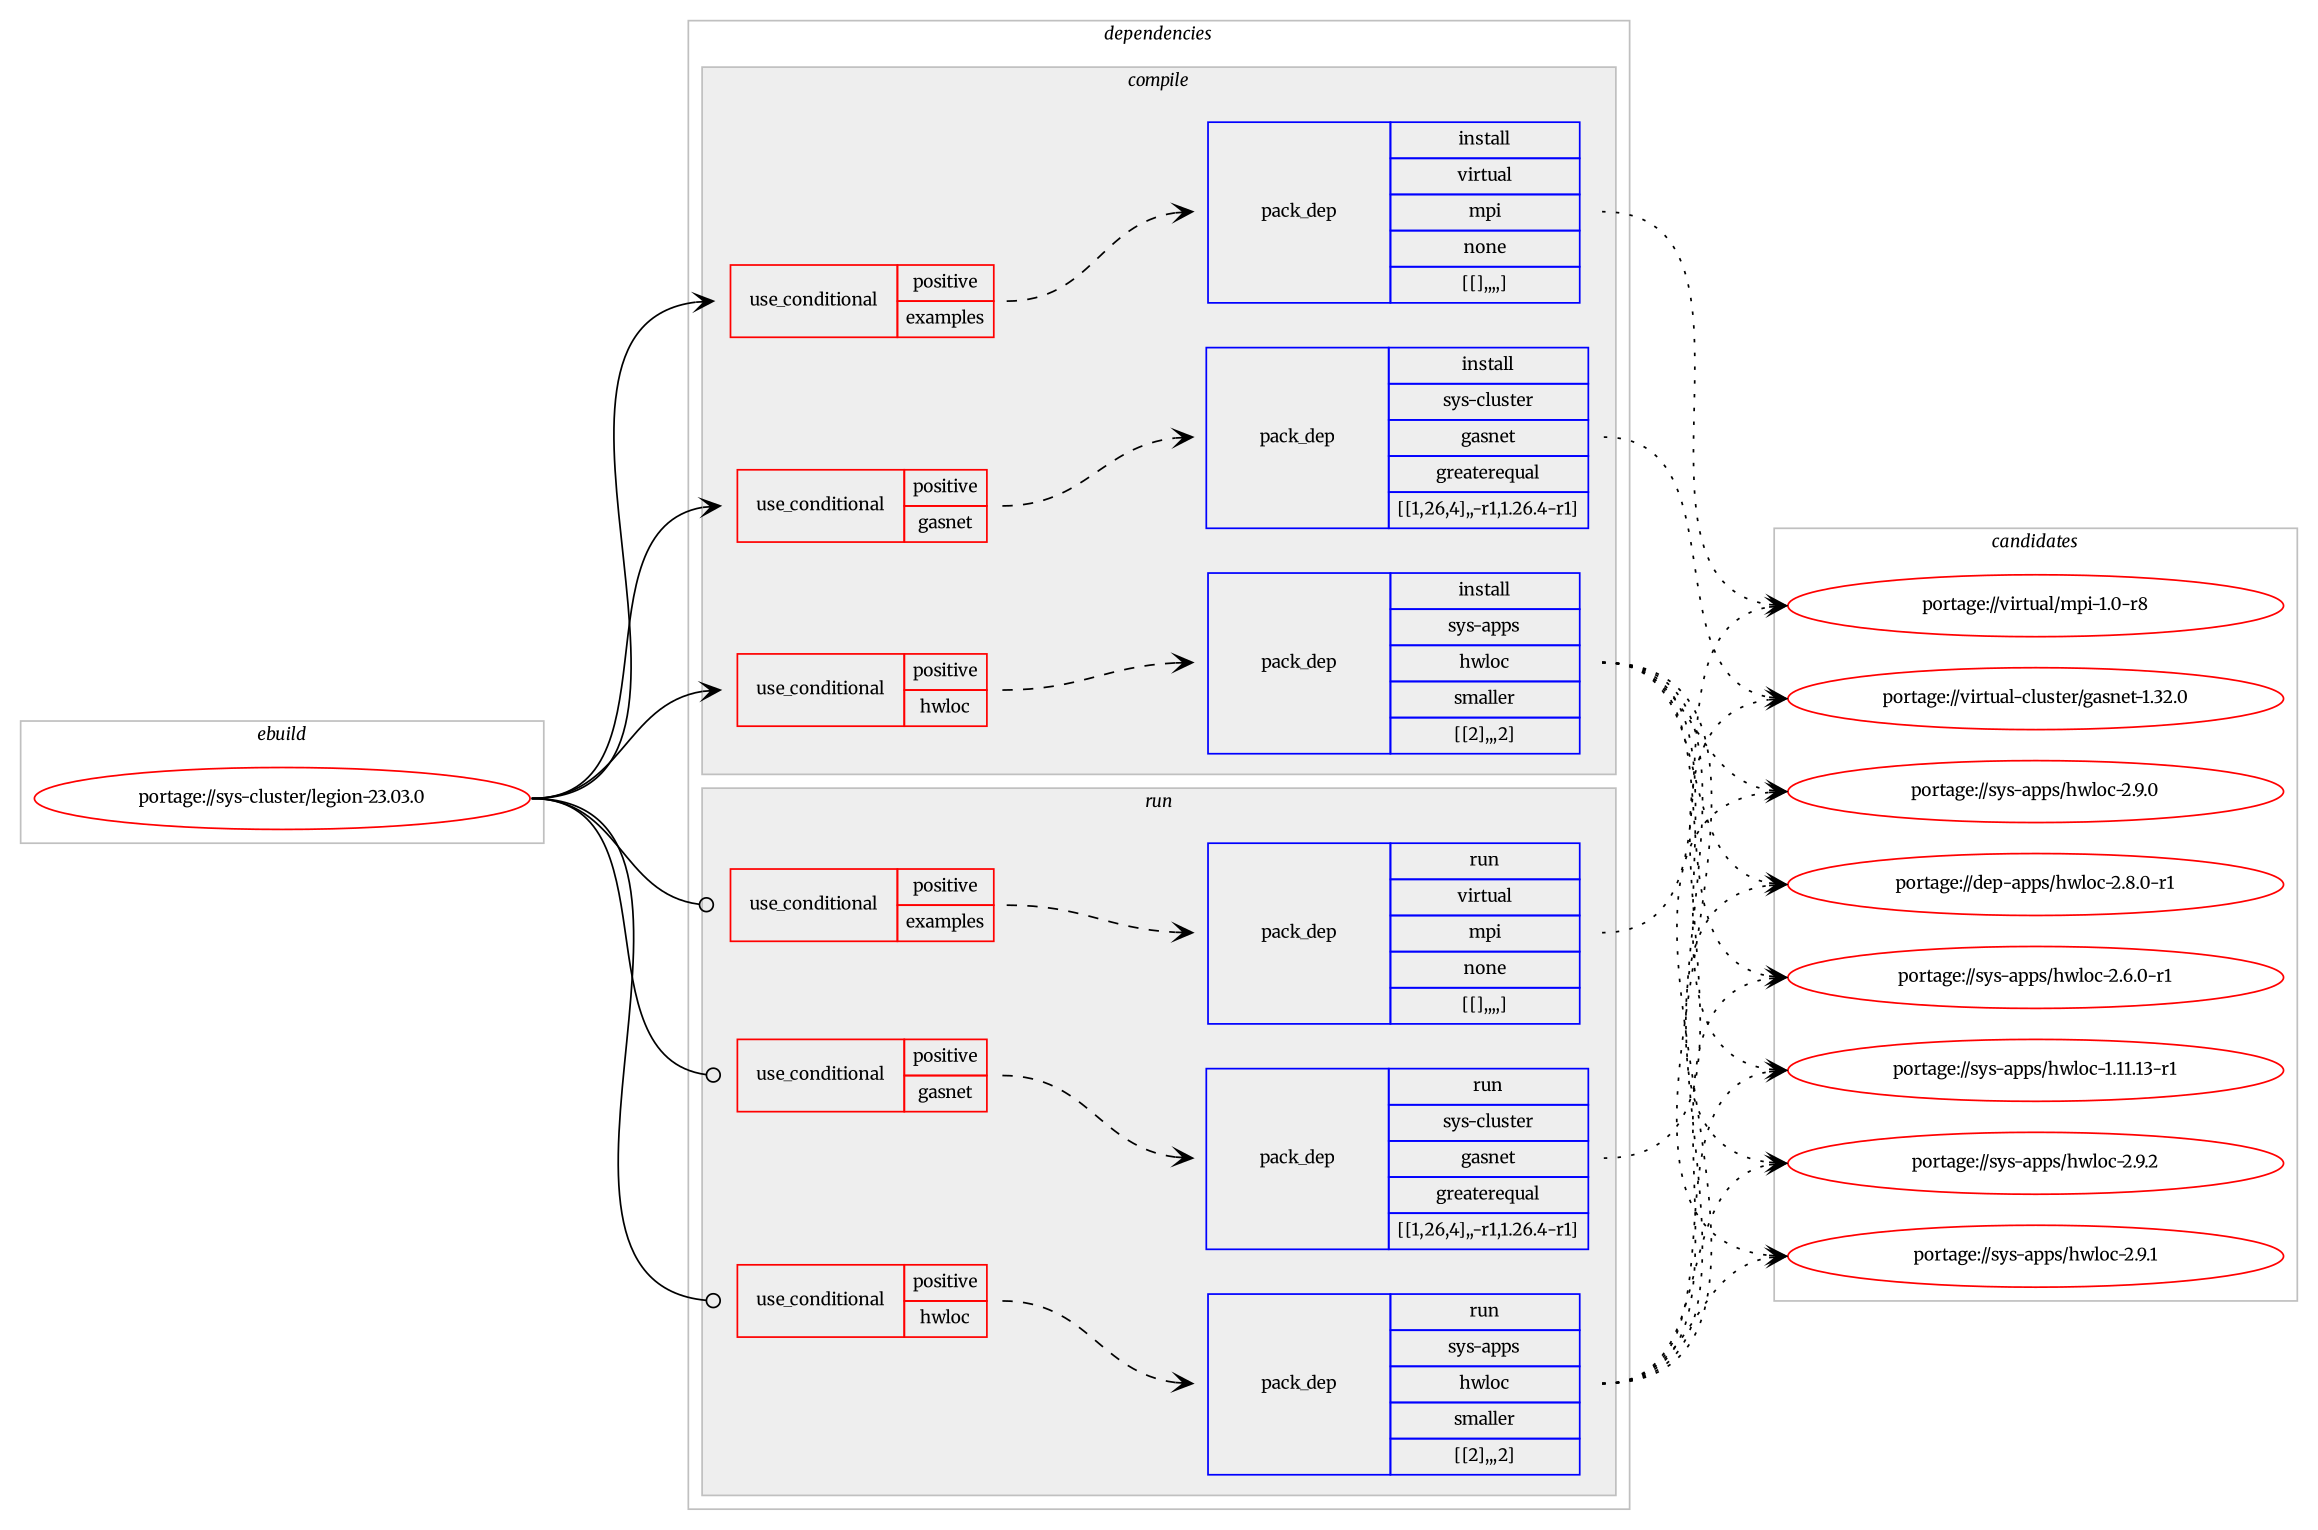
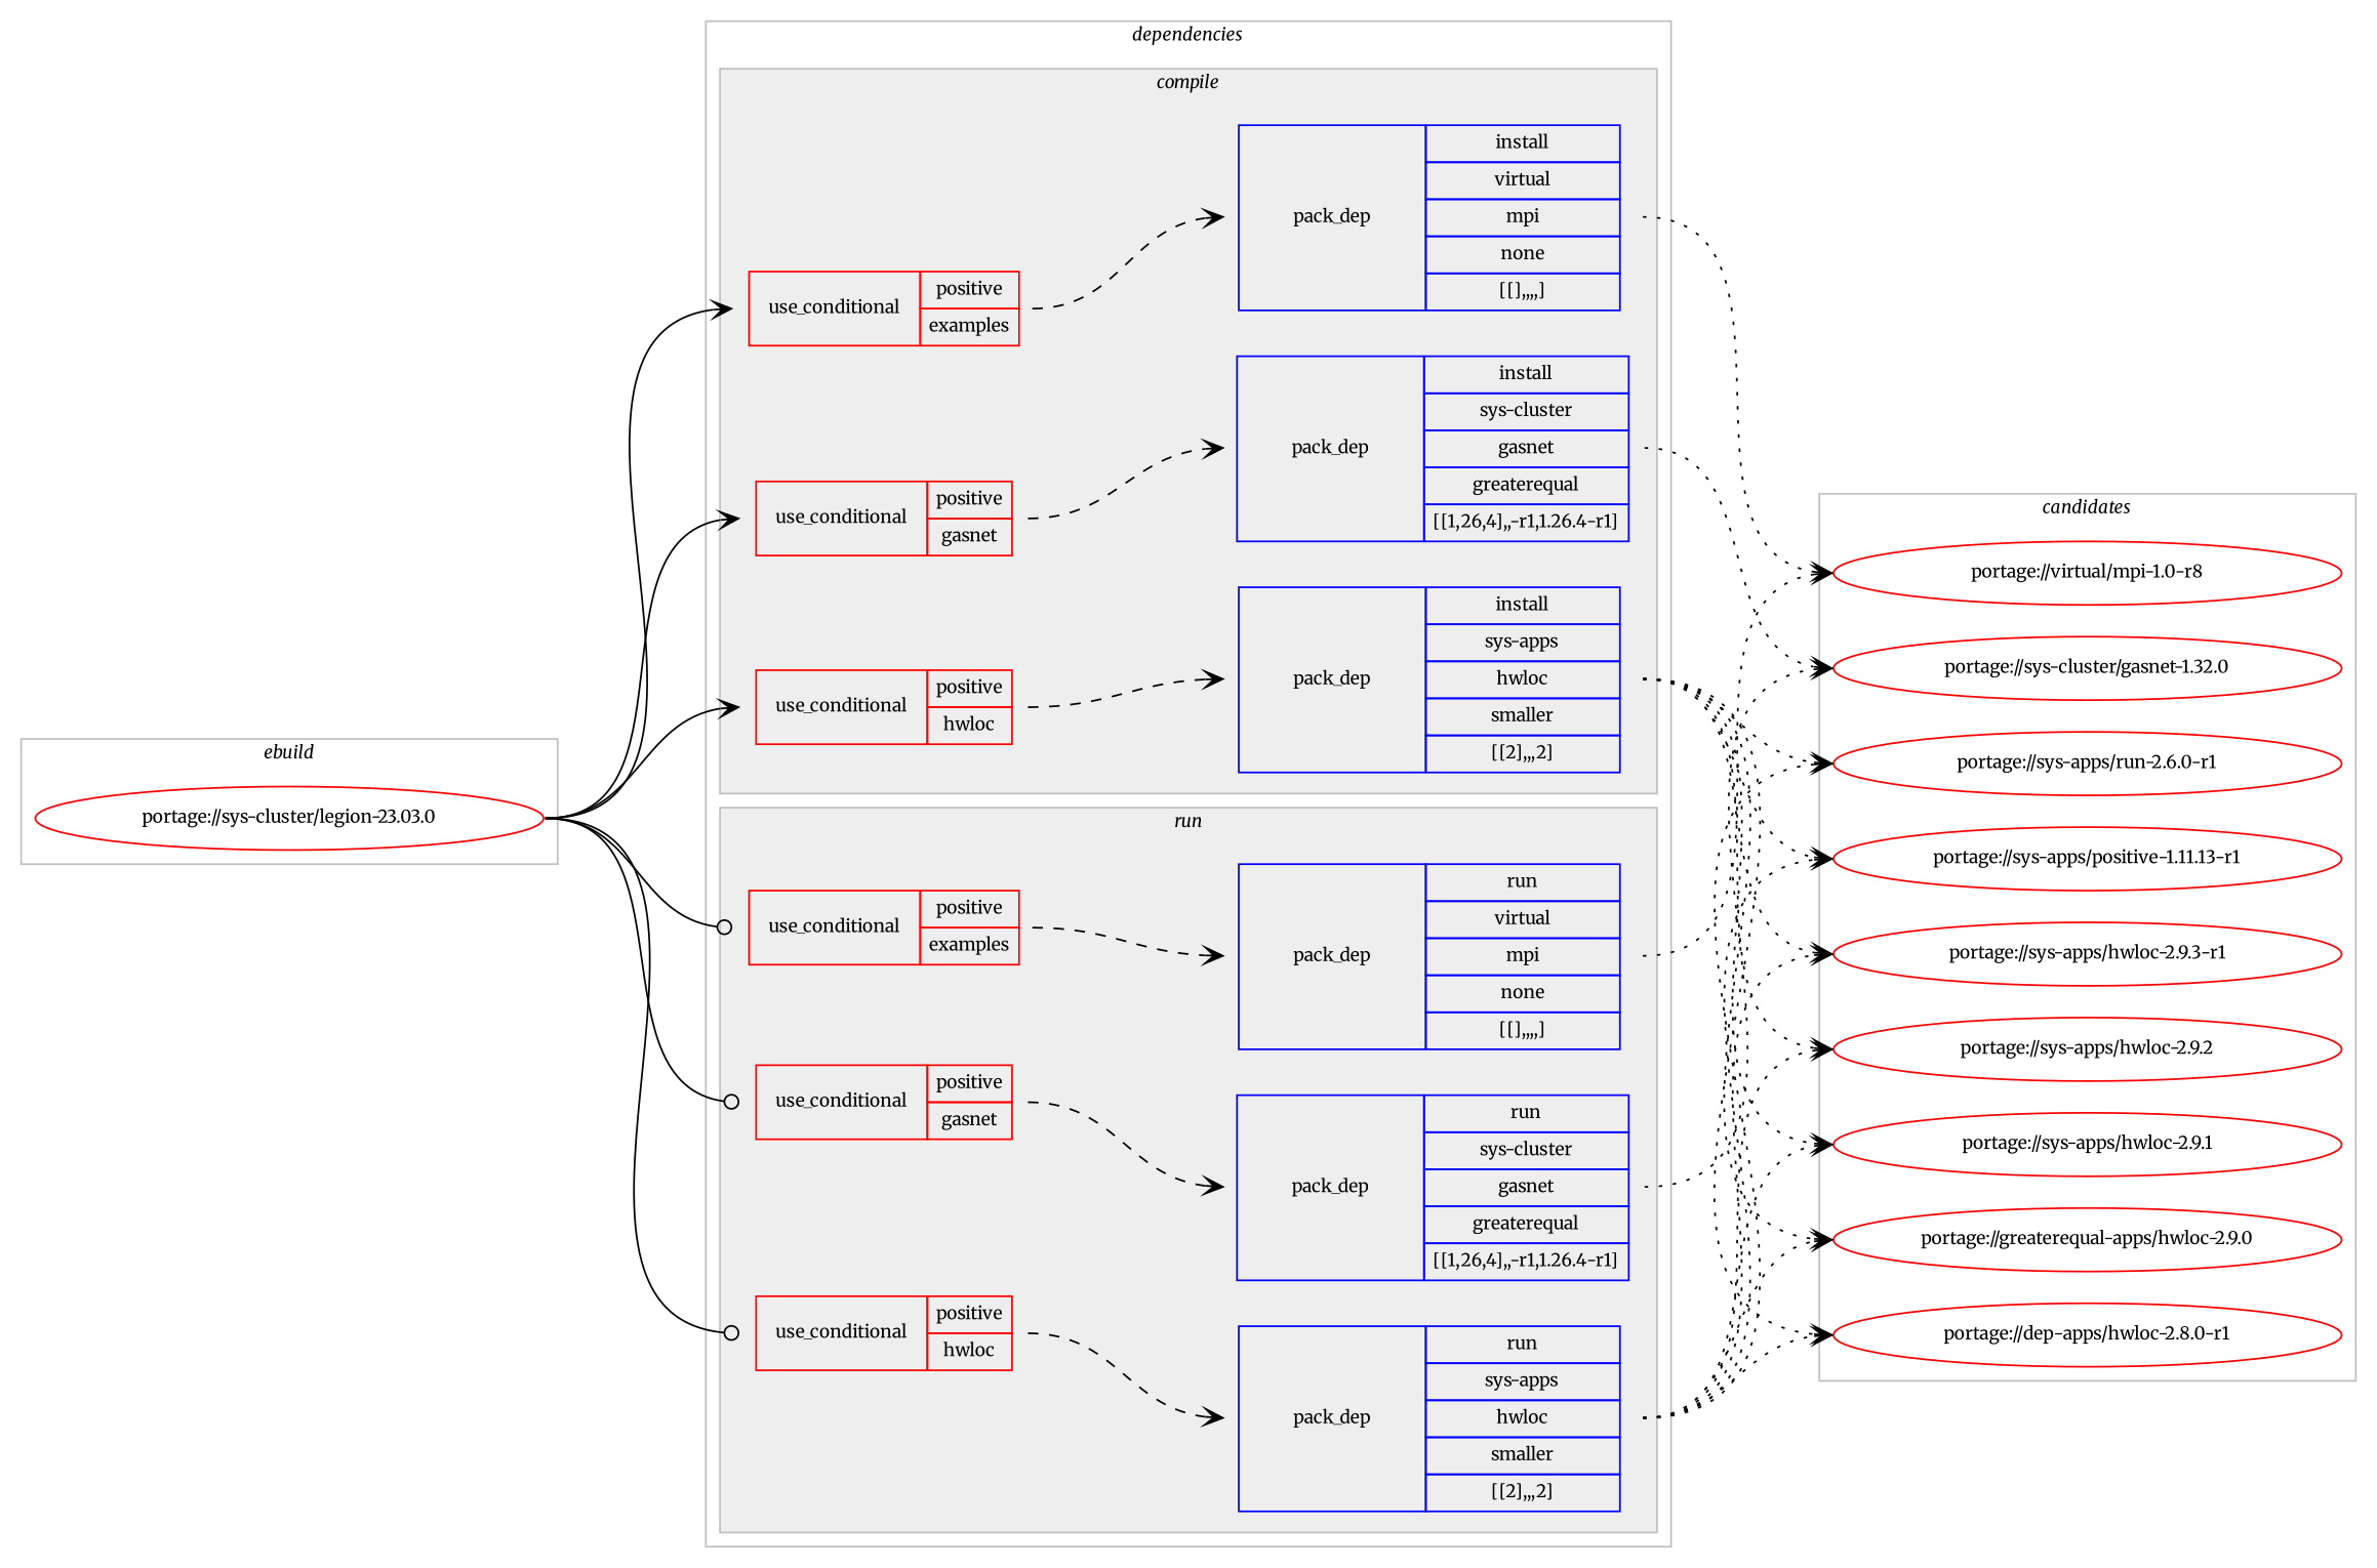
  digraph {
    compound=true
    concentrate=true
    fontname=Merriweather
    fontsize=10
    newrank=true
    rankdir=LR
    ranksep=1.5
    node [color=red fontname=Merriweather fontsize=10 shape=none]
    edge [arrowhead=vee fontname=Merriweather headport=w style=dotted tailport=e weight=100]
    n1 [label="portage://sys-cluster/legion-23.03.0" width=4 shape=""]
    n2 [color=blue label=<<TABLE BORDER="0" CELLBORDER="1" CELLSPACING="0" CELLPADDING="4" WIDTH="220"><TR><TD ROWSPAN="6" CELLPADDING="30">pack_dep</TD></TR><TR><TD WIDTH="110">install</TD></TR><TR><TD>virtual</TD></TR><TR><TD>mpi</TD></TR><TR><TD>none</TD></TR><TR><TD>[[],,,,]</TD></TR></TABLE>>]
    n3 [label=<<TABLE BORDER="0" CELLBORDER="1" CELLSPACING="0" CELLPADDING="4"><TR><TD ROWSPAN="3" CELLPADDING="10">use_conditional</TD></TR><TR><TD>positive</TD></TR><TR><TD>examples</TD></TR></TABLE>>]
    n4 [color=blue label=<<TABLE BORDER="0" CELLBORDER="1" CELLSPACING="0" CELLPADDING="4" WIDTH="220"><TR><TD ROWSPAN="6" CELLPADDING="30">pack_dep</TD></TR><TR><TD WIDTH="110">install</TD></TR><TR><TD>sys-cluster</TD></TR><TR><TD>gasnet</TD></TR><TR><TD>greaterequal</TD></TR><TR><TD>[[1,26,4],,-r1,1.26.4-r1]</TD></TR></TABLE>>]
    n5 [label=<<TABLE BORDER="0" CELLBORDER="1" CELLSPACING="0" CELLPADDING="4"><TR><TD ROWSPAN="3" CELLPADDING="10">use_conditional</TD></TR><TR><TD>positive</TD></TR><TR><TD>gasnet</TD></TR></TABLE>>]
    n6 [color=blue label=<<TABLE BORDER="0" CELLBORDER="1" CELLSPACING="0" CELLPADDING="4" WIDTH="220"><TR><TD ROWSPAN="6" CELLPADDING="30">pack_dep</TD></TR><TR><TD WIDTH="110">install</TD></TR><TR><TD>sys-apps</TD></TR><TR><TD>hwloc</TD></TR><TR><TD>smaller</TD></TR><TR><TD>[[2],,,2]</TD></TR></TABLE>>]
    n7 [label=<<TABLE BORDER="0" CELLBORDER="1" CELLSPACING="0" CELLPADDING="4"><TR><TD ROWSPAN="3" CELLPADDING="10">use_conditional</TD></TR><TR><TD>positive</TD></TR><TR><TD>hwloc</TD></TR></TABLE>>]
    n8 [color=blue label=<<TABLE BORDER="0" CELLBORDER="1" CELLSPACING="0" CELLPADDING="4" WIDTH="220"><TR><TD ROWSPAN="6" CELLPADDING="30">pack_dep</TD></TR><TR><TD WIDTH="110">run</TD></TR><TR><TD>virtual</TD></TR><TR><TD>mpi</TD></TR><TR><TD>none</TD></TR><TR><TD>[[],,,,]</TD></TR></TABLE>>]
    n9 [label=<<TABLE BORDER="0" CELLBORDER="1" CELLSPACING="0" CELLPADDING="4"><TR><TD ROWSPAN="3" CELLPADDING="10">use_conditional</TD></TR><TR><TD>positive</TD></TR><TR><TD>examples</TD></TR></TABLE>>]
    n10 [color=blue label=<<TABLE BORDER="0" CELLBORDER="1" CELLSPACING="0" CELLPADDING="4" WIDTH="220"><TR><TD ROWSPAN="6" CELLPADDING="30">pack_dep</TD></TR><TR><TD WIDTH="110">run</TD></TR><TR><TD>sys-cluster</TD></TR><TR><TD>gasnet</TD></TR><TR><TD>greaterequal</TD></TR><TR><TD>[[1,26,4],,-r1,1.26.4-r1]</TD></TR></TABLE>>]
    n11 [label=<<TABLE BORDER="0" CELLBORDER="1" CELLSPACING="0" CELLPADDING="4"><TR><TD ROWSPAN="3" CELLPADDING="10">use_conditional</TD></TR><TR><TD>positive</TD></TR><TR><TD>gasnet</TD></TR></TABLE>>]
    n12 [color=blue label=<<TABLE BORDER="0" CELLBORDER="1" CELLSPACING="0" CELLPADDING="4" WIDTH="220"><TR><TD ROWSPAN="6" CELLPADDING="30">pack_dep</TD></TR><TR><TD WIDTH="110">run</TD></TR><TR><TD>sys-apps</TD></TR><TR><TD>hwloc</TD></TR><TR><TD>smaller</TD></TR><TR><TD>[[2],,,2]</TD></TR></TABLE>>]
    n13 [label=<<TABLE BORDER="0" CELLBORDER="1" CELLSPACING="0" CELLPADDING="4"><TR><TD ROWSPAN="3" CELLPADDING="10">use_conditional</TD></TR><TR><TD>positive</TD></TR><TR><TD>hwloc</TD></TR></TABLE>>]
    n14 [label="portage://virtual/mpi-1.0-r8" width=4 shape=""]
-   n15 [label="portage://virtual-cluster/gasnet-1.32.0" width=4 shape=""]
+   n15 [label="portage://sys-cluster/gasnet-1.32.0" width=4 shape=""]
+   n16 [label="portage://sys-apps/hwloc-2.9.3-r1" width=4 shape=""]
    n17 [label="portage://sys-apps/hwloc-2.9.2" width=4 shape=""]
    n18 [label="portage://sys-apps/hwloc-2.9.1" width=4 shape=""]
-   n19 [label="portage://sys-apps/hwloc-2.9.0" width=4 shape=""]
+   n19 [label="portage://greaterequal-apps/hwloc-2.9.0" width=4 shape=""]
    n20 [label="portage://dep-apps/hwloc-2.8.0-r1" width=4 shape=""]
-   n21 [label="portage://sys-apps/hwloc-2.6.0-r1" width=4 shape=""]
-   n22 [label="portage://sys-apps/hwloc-1.11.13-r1" width=4 shape=""]
+   n21 [label="portage://sys-apps/run-2.6.0-r1" width=4 shape=""]
+   n22 [label="portage://sys-apps/positive-1.11.13-r1" width=4 shape=""]
    subgraph cluster_1 {
      color=gray
      label=<<i>ebuild</i>>
      n1
    }
    subgraph cluster_2 {
      color=gray
      label=<<i>dependencies</i>>
      subgraph cluster_3 {
        color=gray
        fillcolor="#eeeeee"
        label=<<i>compile</i>>
        style=filled
        subgraph sub_4 {
          color=gray
          fillcolor="#eeeeee"
          label=<<i>compile</i>>
          style=filled
          n3
          subgraph sub_5 {
            color=gray
            fillcolor="#eeeeee"
            label=<<i>compile</i>>
            style=filled
            n2
          }
        }
        subgraph sub_6 {
          color=gray
          fillcolor="#eeeeee"
          label=<<i>compile</i>>
          style=filled
          n5
          subgraph sub_7 {
            color=gray
            fillcolor="#eeeeee"
            label=<<i>compile</i>>
            style=filled
            n4
          }
        }
        subgraph sub_8 {
          color=gray
          fillcolor="#eeeeee"
          label=<<i>compile</i>>
          style=filled
          n7
          subgraph sub_9 {
            color=gray
            fillcolor="#eeeeee"
            label=<<i>compile</i>>
            style=filled
            n6
          }
        }
      }
      subgraph cluster_10 {
        color=gray
        fillcolor="#eeeeee"
        label=<<i>compile and run</i>>
        style=filled
      }
      subgraph cluster_11 {
        color=gray
        fillcolor="#eeeeee"
        label=<<i>run</i>>
        style=filled
        subgraph sub_12 {
          color=gray
          fillcolor="#eeeeee"
          label=<<i>run</i>>
          style=filled
          n9
          subgraph sub_13 {
            color=gray
            fillcolor="#eeeeee"
            label=<<i>run</i>>
            style=filled
            n8
          }
        }
        subgraph sub_14 {
          color=gray
          fillcolor="#eeeeee"
          label=<<i>run</i>>
          style=filled
          n11
          subgraph sub_15 {
            color=gray
            fillcolor="#eeeeee"
            label=<<i>run</i>>
            style=filled
            n10
          }
        }
        subgraph sub_16 {
          color=gray
          fillcolor="#eeeeee"
          label=<<i>run</i>>
          style=filled
          n13
          subgraph sub_17 {
            color=gray
            fillcolor="#eeeeee"
            label=<<i>run</i>>
            style=filled
            n12
          }
        }
      }
    }
    subgraph cluster_18 {
      color=gray
      label=<<i>candidates</i>>
      rank=same
      subgraph sub_19 {
        color=black
        label=<<i>candidates</i>>
        nodesep=1
        rank=same
        n14
      }
      subgraph sub_20 {
        color=black
        label=<<i>candidates</i>>
        nodesep=1
        rank=same
        n15
      }
      subgraph sub_21 {
        color=black
        label=<<i>candidates</i>>
        nodesep=1
        rank=same
+       n16
        n17
        n18
        n19
        n20
        n21
        n22
      }
      subgraph sub_22 {
        color=black
        label=<<i>candidates</i>>
        nodesep=1
        rank=same
        n14
      }
      subgraph sub_23 {
        color=black
        label=<<i>candidates</i>>
        nodesep=1
        rank=same
        n15
      }
      subgraph sub_24 {
        color=black
        label=<<i>candidates</i>>
        nodesep=1
        rank=same
+       n16
        n17
        n18
        n19
        n20
        n21
        n22
      }
    }
    n1 -> n3 [style=solid weight=20]
    n1 -> n5 [style=solid weight=20]
    n1 -> n7 [style=solid weight=20]
    n1 -> n9 [arrowhead=odot style=solid weight=20]
    n1 -> n11 [arrowhead=odot style=solid weight=20]
    n1 -> n13 [arrowhead=odot style=solid weight=20]
    n2 -> n14
    n3 -> n2 [style=dashed weight=20]
    n4 -> n15
    n5 -> n4 [style=dashed weight=20]
+   n6 -> n16
    n6 -> n17
    n6 -> n18
    n6 -> n19
    n6 -> n20
    n6 -> n21
    n6 -> n22
    n7 -> n6 [style=dashed weight=20]
    n8 -> n14
    n9 -> n8 [style=dashed weight=20]
    n10 -> n15
    n11 -> n10 [style=dashed weight=20]
+   n12 -> n16
    n12 -> n17
    n12 -> n18
    n12 -> n19
    n12 -> n20
    n12 -> n21
    n12 -> n22
    n13 -> n12 [style=dashed weight=20]
  }
